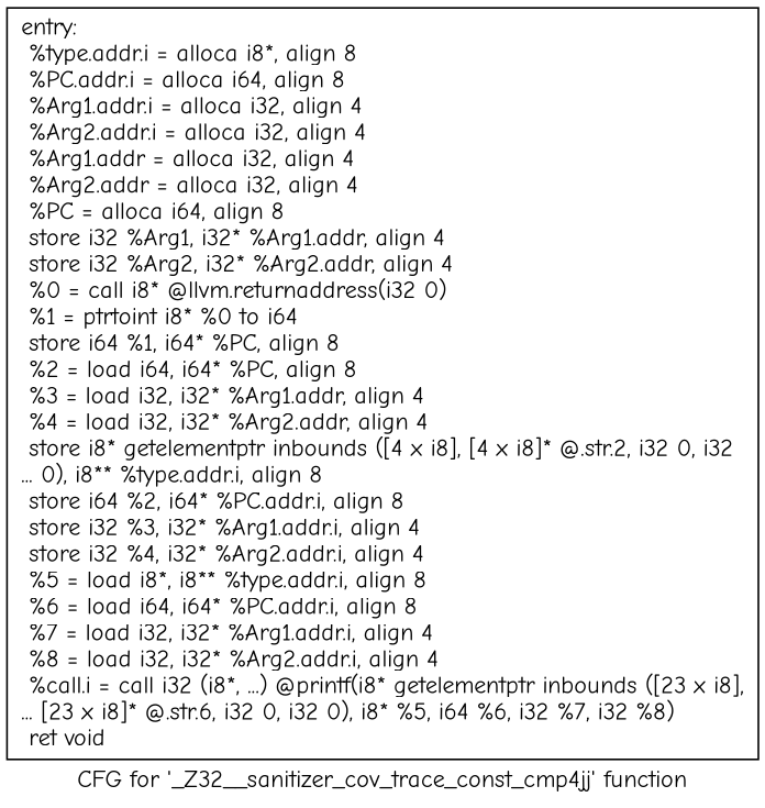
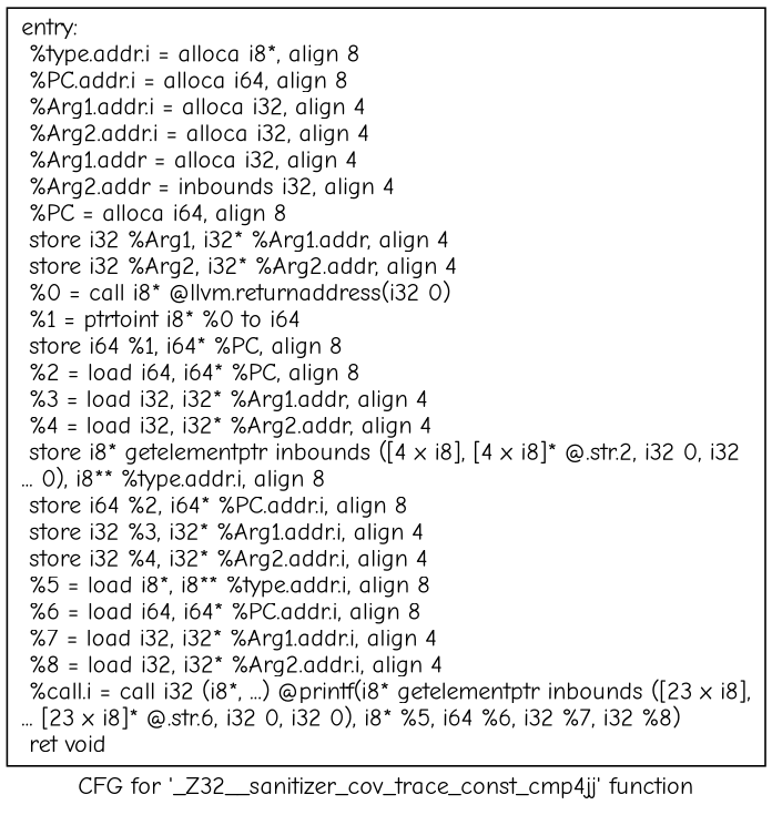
  digraph {
    label="CFG for '_Z32__sanitizer_cov_trace_const_cmp4jj' function"
    rankdir=LR
    fontname="Comic Neue"
-   n1 [label="{entry:\l  %type.addr.i = alloca i8*, align 8\l  %PC.addr.i = alloca i64, align 8\l  %Arg1.addr.i = alloca i32, align 4\l  %Arg2.addr.i = alloca i32, align 4\l  %Arg1.addr = alloca i32, align 4\l  %Arg2.addr = alloca i32, align 4\l  %PC = alloca i64, align 8\l  store i32 %Arg1, i32* %Arg1.addr, align 4\l  store i32 %Arg2, i32* %Arg2.addr, align 4\l  %0 = call i8* @llvm.returnaddress(i32 0)\l  %1 = ptrtoint i8* %0 to i64\l  store i64 %1, i64* %PC, align 8\l  %2 = load i64, i64* %PC, align 8\l  %3 = load i32, i32* %Arg1.addr, align 4\l  %4 = load i32, i32* %Arg2.addr, align 4\l  store i8* getelementptr inbounds ([4 x i8], [4 x i8]* @.str.2, i32 0, i32\l... 0), i8** %type.addr.i, align 8\l  store i64 %2, i64* %PC.addr.i, align 8\l  store i32 %3, i32* %Arg1.addr.i, align 4\l  store i32 %4, i32* %Arg2.addr.i, align 4\l  %5 = load i8*, i8** %type.addr.i, align 8\l  %6 = load i64, i64* %PC.addr.i, align 8\l  %7 = load i32, i32* %Arg1.addr.i, align 4\l  %8 = load i32, i32* %Arg2.addr.i, align 4\l  %call.i = call i32 (i8*, ...) @printf(i8* getelementptr inbounds ([23 x i8],\l... [23 x i8]* @.str.6, i32 0, i32 0), i8* %5, i64 %6, i32 %7, i32 %8)\l  ret void\l}" shape=record color=black fontname="Comic Neue"]
+   n1 [label="{entry:\l  %type.addr.i = alloca i8*, align 8\l  %PC.addr.i = alloca i64, align 8\l  %Arg1.addr.i = alloca i32, align 4\l  %Arg2.addr.i = alloca i32, align 4\l  %Arg1.addr = alloca i32, align 4\l  %Arg2.addr = inbounds i32, align 4\l  %PC = alloca i64, align 8\l  store i32 %Arg1, i32* %Arg1.addr, align 4\l  store i32 %Arg2, i32* %Arg2.addr, align 4\l  %0 = call i8* @llvm.returnaddress(i32 0)\l  %1 = ptrtoint i8* %0 to i64\l  store i64 %1, i64* %PC, align 8\l  %2 = load i64, i64* %PC, align 8\l  %3 = load i32, i32* %Arg1.addr, align 4\l  %4 = load i32, i32* %Arg2.addr, align 4\l  store i8* getelementptr inbounds ([4 x i8], [4 x i8]* @.str.2, i32 0, i32\l... 0), i8** %type.addr.i, align 8\l  store i64 %2, i64* %PC.addr.i, align 8\l  store i32 %3, i32* %Arg1.addr.i, align 4\l  store i32 %4, i32* %Arg2.addr.i, align 4\l  %5 = load i8*, i8** %type.addr.i, align 8\l  %6 = load i64, i64* %PC.addr.i, align 8\l  %7 = load i32, i32* %Arg1.addr.i, align 4\l  %8 = load i32, i32* %Arg2.addr.i, align 4\l  %call.i = call i32 (i8*, ...) @printf(i8* getelementptr inbounds ([23 x i8],\l... [23 x i8]* @.str.6, i32 0, i32 0), i8* %5, i64 %6, i32 %7, i32 %8)\l  ret void\l}" shape=record color=black fontname="Comic Neue"]
  }
